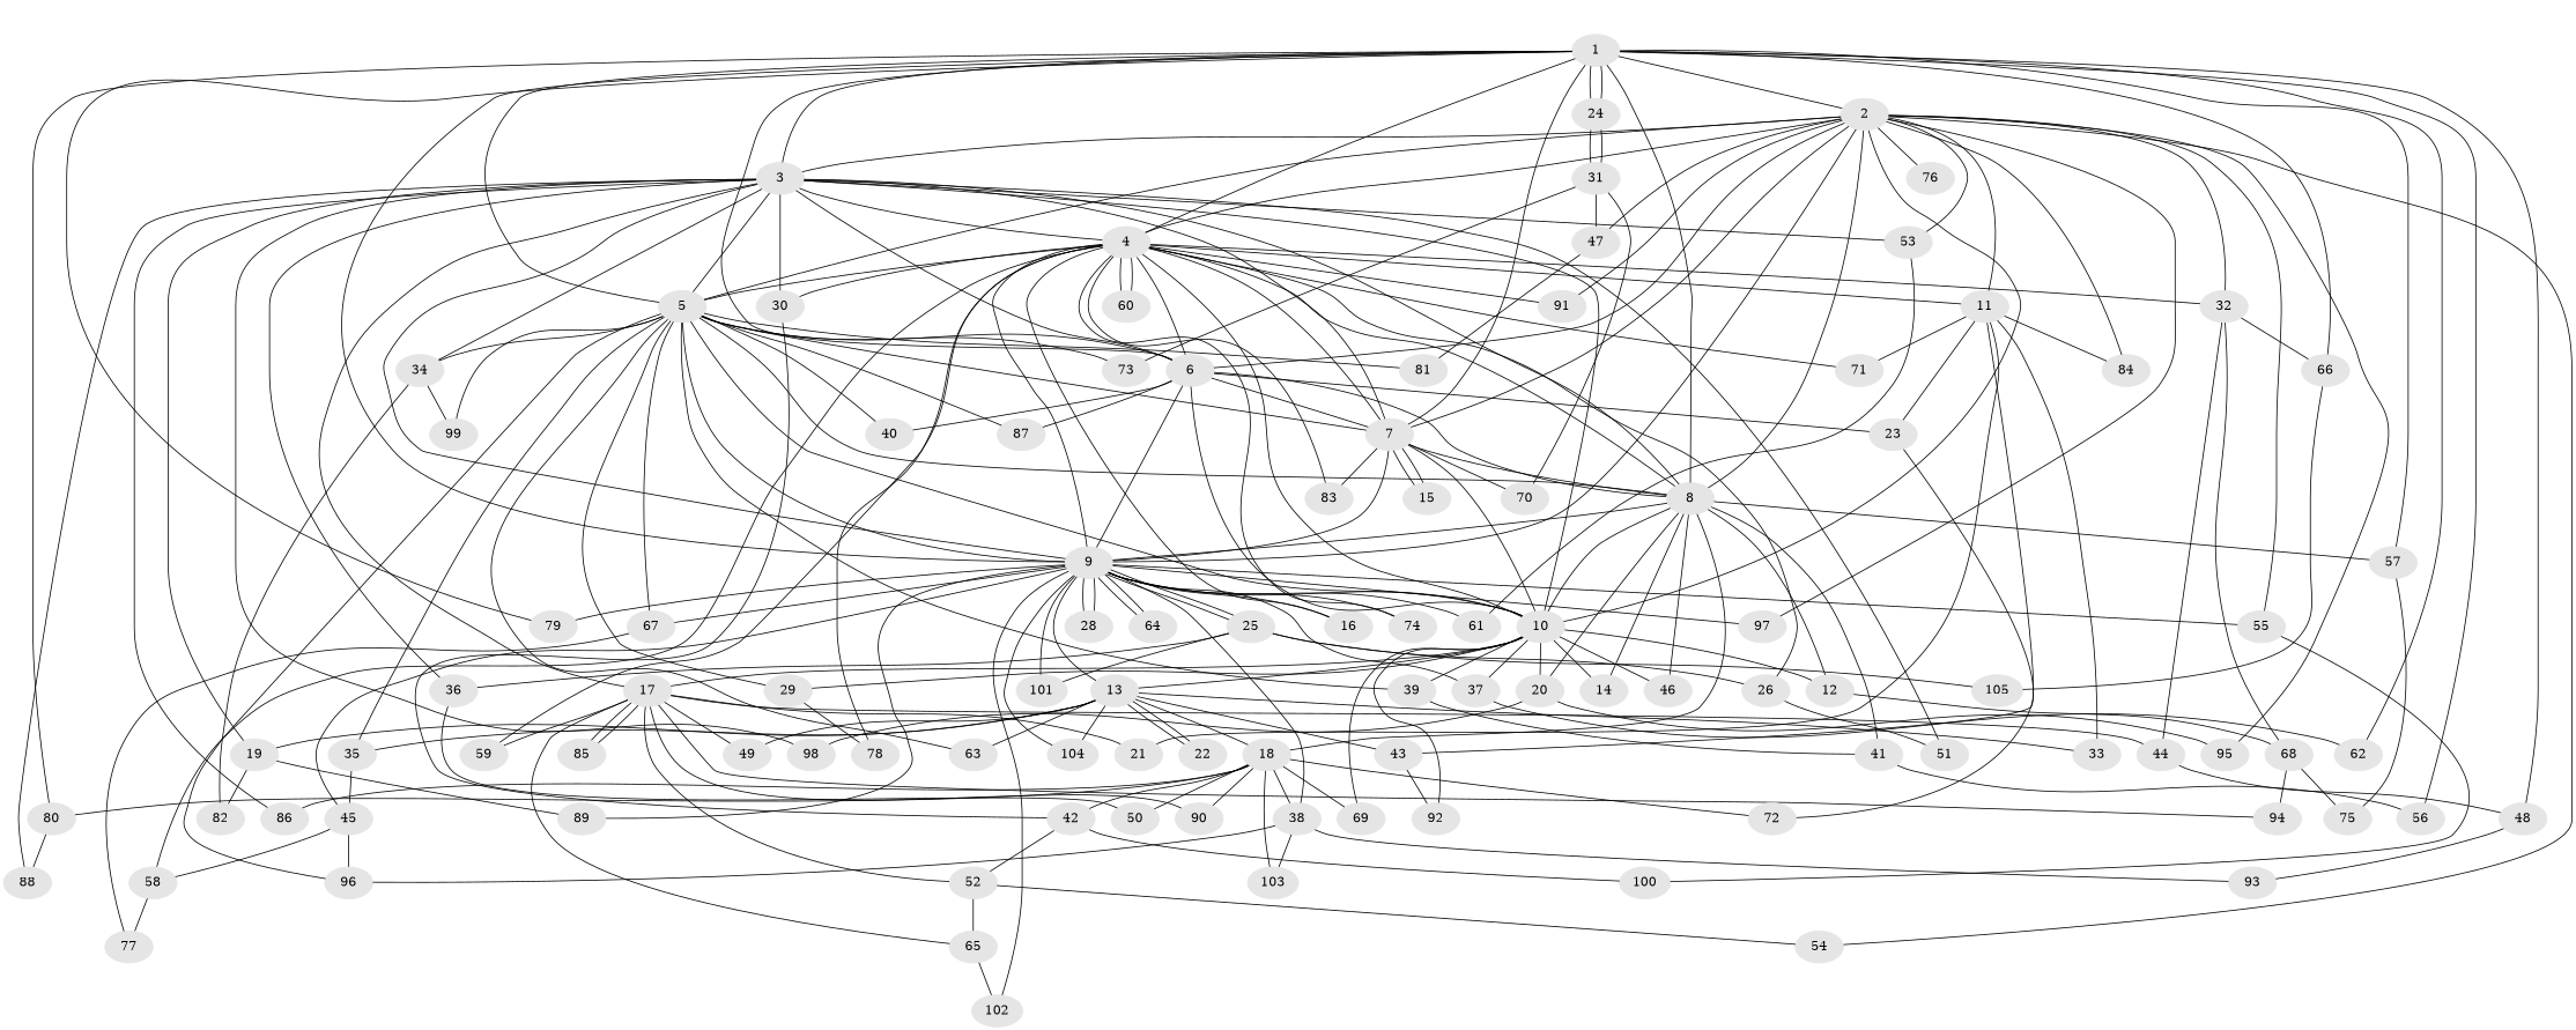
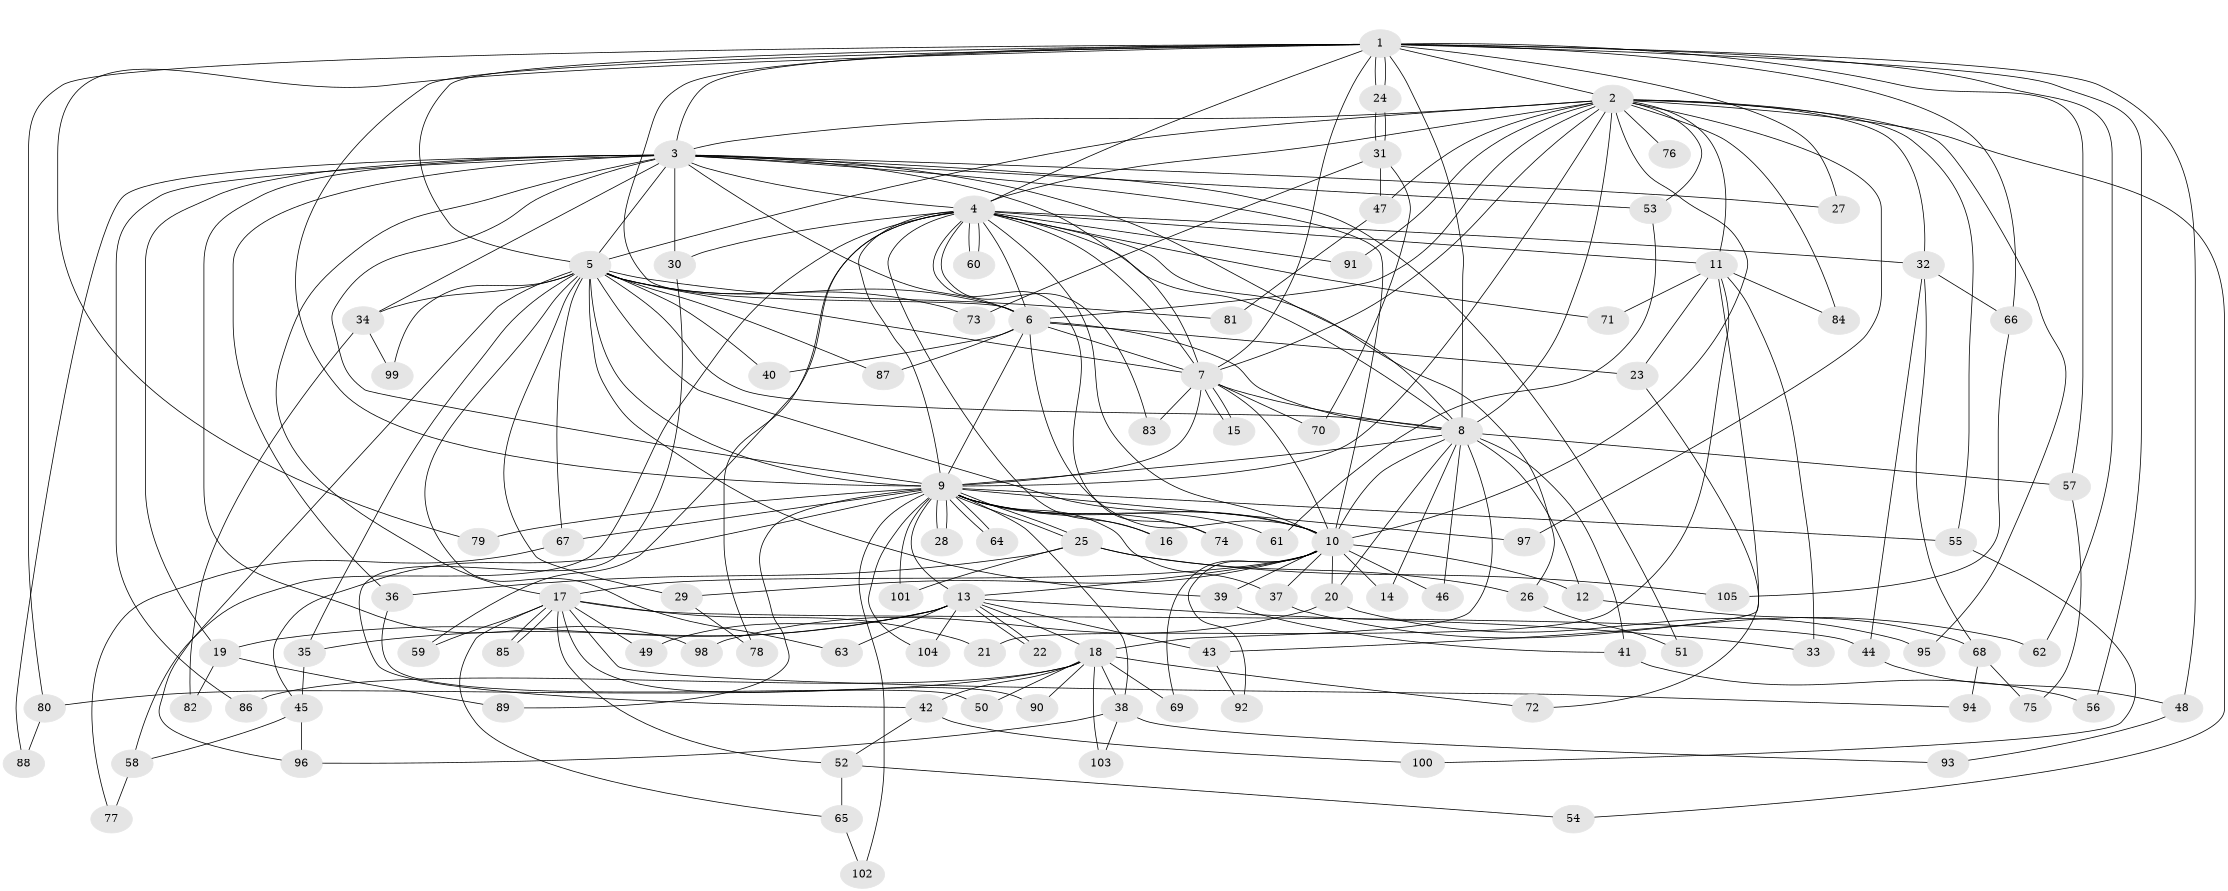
  graph {
    node [color=gray90 style=filled]
    1
    2
    3
    4
    5
    6
    7
    8
    9
    24
+   27
    48
    56
    57
    62
    66
    79
    80
    10
    11
    32
    47
    53
    54
    55
    76
    84
    91
    95
    97
    17
    19
    30
    34
    36
    51
    86
    88
    98
    16
    26
    58
    59
    60
    71
    74
    78
    83
    29
    35
    39
    40
    63
    67
    73
    81
    87
    96
    99
    23
    15
    70
    12
    14
    18
    20
    41
    46
    13
    25
    28
    37
    38
    45
    61
    64
    89
    101
    102
    104
    69
    92
    31
    93
    75
    105
    21
    33
    43
    68
    44
    100
    49
    52
    65
    85
    90
    94
    82
    42
    50
    77
    72
    103
    22
    1 -- 2
    1 -- 3
    1 -- 4
    1 -- 5
    1 -- 6
    1 -- 7
    1 -- 8
    1 -- 9
    1 -- 24
    1 -- 24
+   1 -- 27
    1 -- 48
    1 -- 56
    1 -- 57
    1 -- 62
    1 -- 66
    1 -- 79
    1 -- 80
    2 -- 3
    2 -- 4
    2 -- 5
    2 -- 6
    2 -- 7
    2 -- 8
    2 -- 9
    2 -- 10
    2 -- 11
    2 -- 32
    2 -- 47
    2 -- 53
    2 -- 54
    2 -- 55
    2 -- 76
    2 -- 84
    2 -- 91
    2 -- 95
    2 -- 97
    3 -- 4
    3 -- 5
    3 -- 6
    3 -- 7
    3 -- 8
    3 -- 9
+   3 -- 27
    3 -- 10
    3 -- 53
    3 -- 17
    3 -- 19
    3 -- 30
    3 -- 34
    3 -- 36
    3 -- 51
    3 -- 86
    3 -- 88
    3 -- 98
-   4 -- 5
    4 -- 6
    4 -- 7
    4 -- 8
    4 -- 9
    4 -- 10
    4 -- 11
    4 -- 32
    4 -- 91
    4 -- 30
    4 -- 16
    4 -- 26
    4 -- 58
    4 -- 59
    4 -- 60
    4 -- 60
    4 -- 71
    4 -- 74
    4 -- 78
    4 -- 83
    5 -- 6
    5 -- 7
    5 -- 8
    5 -- 9
    5 -- 10
    5 -- 34
    5 -- 29
    5 -- 35
    5 -- 39
    5 -- 40
    5 -- 63
    5 -- 67
    5 -- 73
    5 -- 81
    5 -- 87
    5 -- 96
    5 -- 99
    6 -- 7
    6 -- 8
    6 -- 9
    6 -- 10
    6 -- 40
    6 -- 87
    6 -- 23
    7 -- 8
    7 -- 9
    7 -- 10
    7 -- 83
    7 -- 15
    7 -- 15
    7 -- 70
    8 -- 9
    8 -- 57
    8 -- 10
    8 -- 12
    8 -- 14
    8 -- 18
    8 -- 20
    8 -- 41
    8 -- 46
    9 -- 79
    9 -- 10
    9 -- 55
    9 -- 97
    9 -- 16
    9 -- 74
    9 -- 67
    9 -- 13
    9 -- 25
    9 -- 25
    9 -- 28
    9 -- 28
    9 -- 37
    9 -- 38
    9 -- 45
    9 -- 61
    9 -- 64
    9 -- 64
    9 -- 89
    9 -- 101
    9 -- 102
    9 -- 104
    24 -- 31
    24 -- 31
    48 -- 93
    57 -- 75
    66 -- 105
    80 -- 88
    10 -- 17
    10 -- 29
    10 -- 39
    10 -- 12
    10 -- 14
    10 -- 20
    10 -- 46
    10 -- 13
    10 -- 37
    10 -- 69
    10 -- 92
    11 -- 84
    11 -- 71
    11 -- 23
    11 -- 21
    11 -- 33
    11 -- 43
    32 -- 66
    32 -- 68
    32 -- 44
    47 -- 81
    53 -- 61
    55 -- 100
    17 -- 59
    17 -- 21
    17 -- 44
    17 -- 49
    17 -- 52
    17 -- 65
    17 -- 85
    17 -- 85
    17 -- 90
    17 -- 94
    19 -- 89
    19 -- 82
    30 -- 42
    34 -- 99
    34 -- 82
    36 -- 50
    26 -- 51
    58 -- 77
    29 -- 78
    35 -- 45
    39 -- 41
    67 -- 77
    23 -- 72
    12 -- 68
    18 -- 80
    18 -- 86
    18 -- 38
    18 -- 69
    18 -- 90
    18 -- 42
    18 -- 50
    18 -- 72
    18 -- 103
    20 -- 95
    20 -- 98
    41 -- 56
    13 -- 19
    13 -- 35
    13 -- 63
    13 -- 18
    13 -- 104
    13 -- 33
    13 -- 43
    13 -- 49
    13 -- 22
    13 -- 22
    25 -- 36
    25 -- 26
    25 -- 101
    25 -- 105
    37 -- 62
    38 -- 96
    38 -- 93
    38 -- 103
    45 -- 58
    45 -- 96
    31 -- 47
    31 -- 73
    31 -- 70
    43 -- 92
    68 -- 75
    68 -- 94
    44 -- 48
    52 -- 54
    52 -- 65
    65 -- 102
    42 -- 100
    42 -- 52
  }
